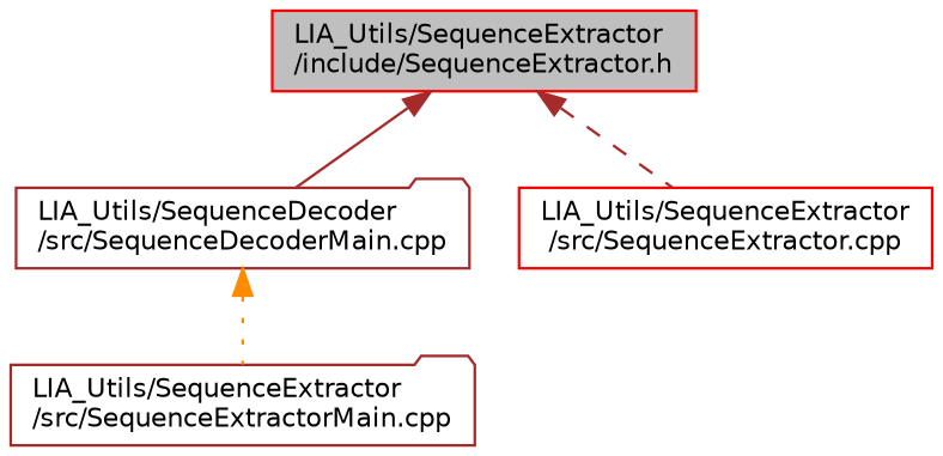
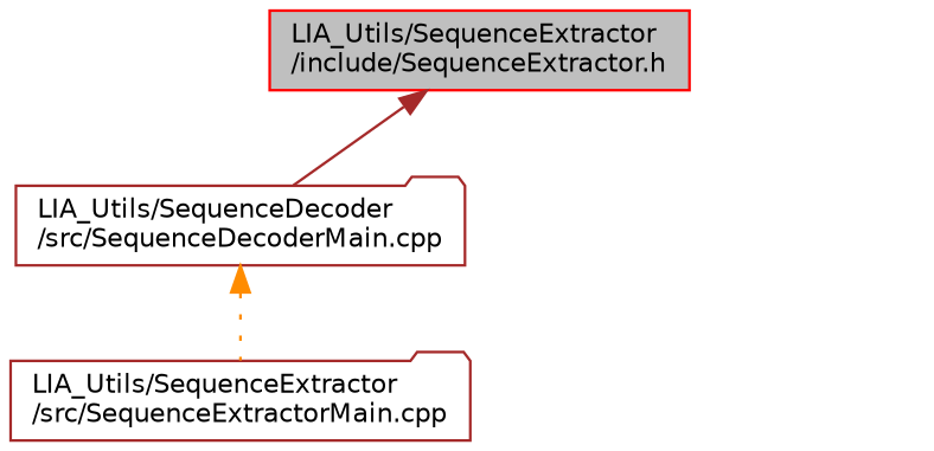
  digraph {
    node [color=red fillcolor=white fontname=Helvetica fontsize=10 shape=box style=filled]
    edge [color=brown dir=back fontname=Helvetica fontsize=10 labelfontname=Helvetica labelfontsize=10]
    n1 [fillcolor=grey75 fontcolor=black height=0.2 label="LIA_Utils/SequenceExtractor\l/include/SequenceExtractor.h" width=0.4]
    n2 [color=brown height=0.2 label="LIA_Utils/SequenceDecoder\l/src/SequenceDecoderMain.cpp" shape=folder width=0.4]
-   n3 [height=0.2 label="LIA_Utils/SequenceExtractor\l/src/SequenceExtractor.cpp" width=0.4]
    n4 [color=brown height=0.2 label="LIA_Utils/SequenceExtractor\l/src/SequenceExtractorMain.cpp" shape=folder width=0.4]
    n1 -> n2 [style=solid]
-   n1 -> n3 [style=dashed]
    n2 -> n4 [color=darkorange style=dotted]
  }
